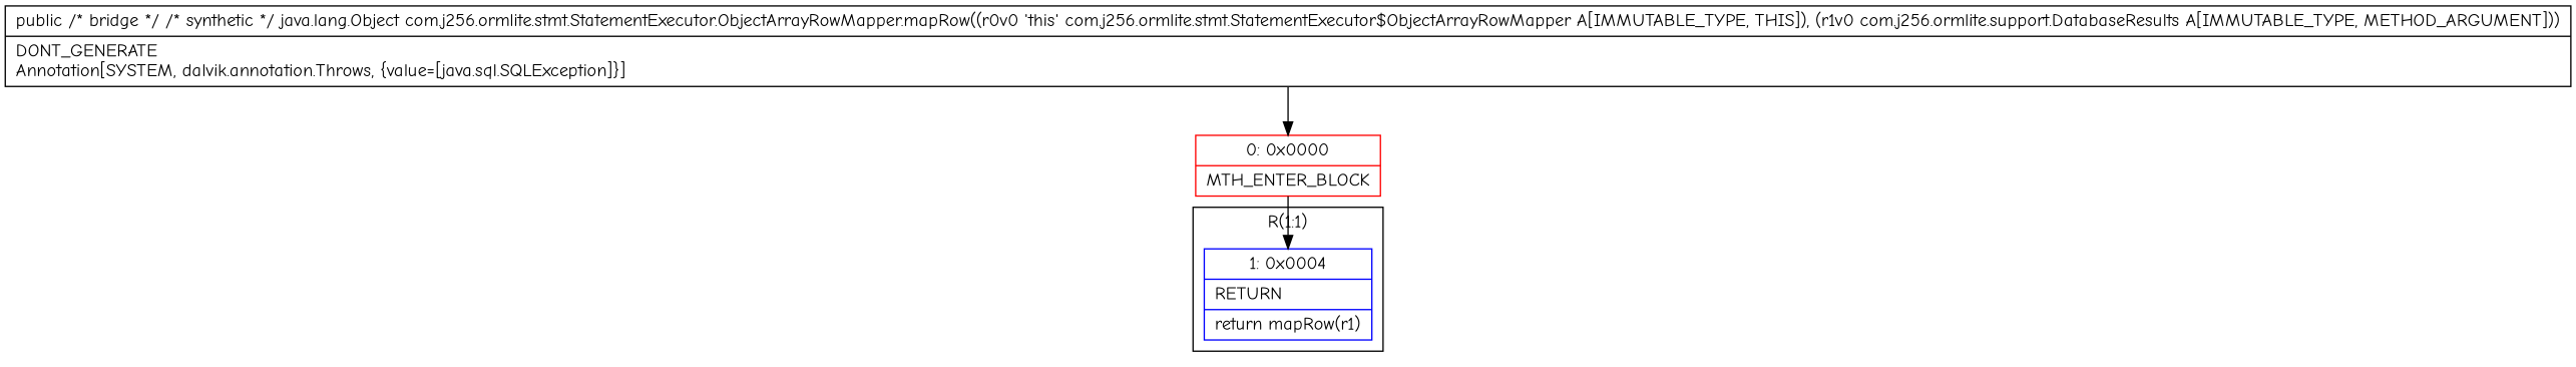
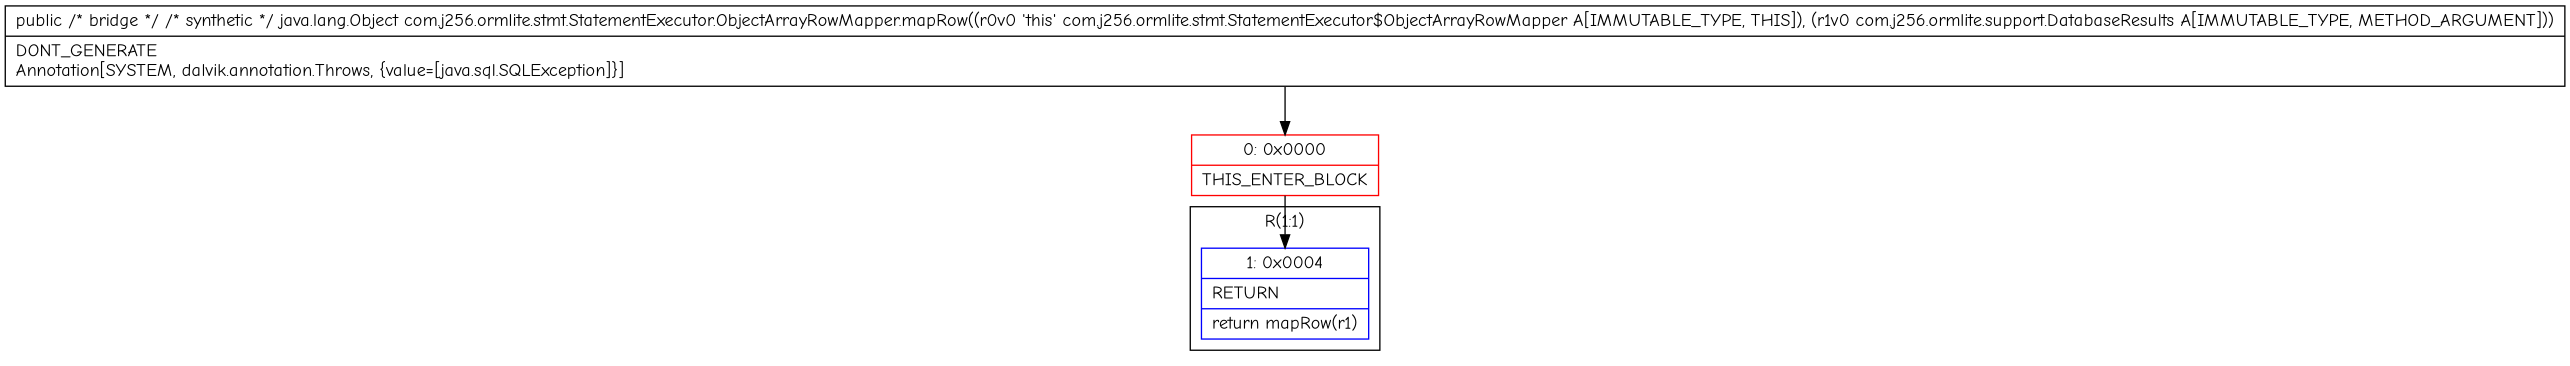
  digraph {
    fontname="Comic Neue"
    node [shape=record fontname="Comic Neue"]
    edge [fontname="Comic Neue"]
    n1 [color=blue label="{1\:\ 0x0004|RETURN\l|return mapRow(r1)\l}"]
-   n2 [color=red label="{0\:\ 0x0000|MTH_ENTER_BLOCK\l}"]
+   n2 [color=red label="{0\:\ 0x0000|THIS_ENTER_BLOCK\l}"]
    n3 [label="{public \/* bridge *\/ \/* synthetic *\/ java.lang.Object com.j256.ormlite.stmt.StatementExecutor.ObjectArrayRowMapper.mapRow((r0v0 'this' com.j256.ormlite.stmt.StatementExecutor$ObjectArrayRowMapper A[IMMUTABLE_TYPE, THIS]), (r1v0 com.j256.ormlite.support.DatabaseResults A[IMMUTABLE_TYPE, METHOD_ARGUMENT]))  | DONT_GENERATE\lAnnotation[SYSTEM, dalvik.annotation.Throws, \{value=[java.sql.SQLException]\}]\l}"]
    subgraph cluster_1 {
      label="R(1:1)"
      n1
    }
    n2 -> n1
    n3 -> n2
  }
